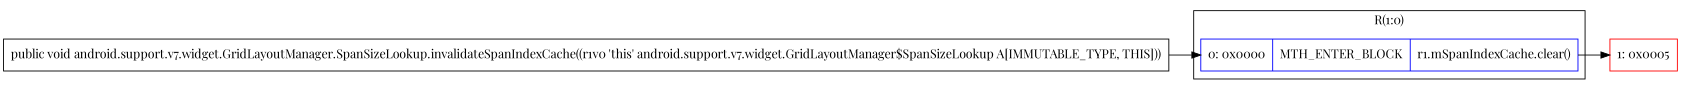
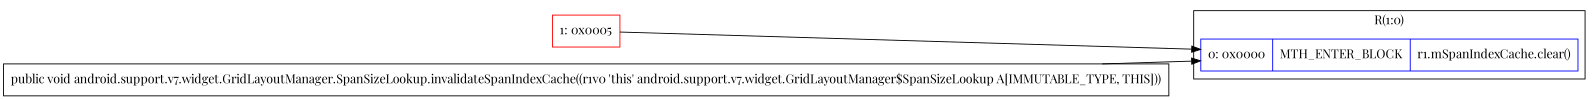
  digraph {
    rankdir=LR
    fontname="Playfair Display"
    node [shape=record fontname="Playfair Display"]
    edge [fontname="Playfair Display"]
    n1 [color=blue label="{0\:\ 0x0000|MTH_ENTER_BLOCK\l|r1.mSpanIndexCache.clear()\l}"]
    n2 [color=red label="{1\:\ 0x0005}"]
    n3 [label="{public void android.support.v7.widget.GridLayoutManager.SpanSizeLookup.invalidateSpanIndexCache((r1v0 'this' android.support.v7.widget.GridLayoutManager$SpanSizeLookup A[IMMUTABLE_TYPE, THIS])) }"]
    subgraph cluster_1 {
      label="R(1:0)"
      n1
    }
-   n1 -> n2
+   n2 -> n1
    n3 -> n1
  }
